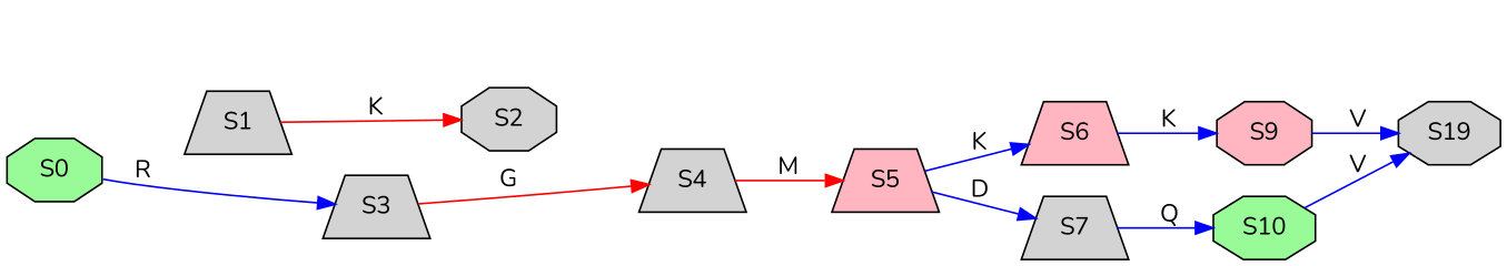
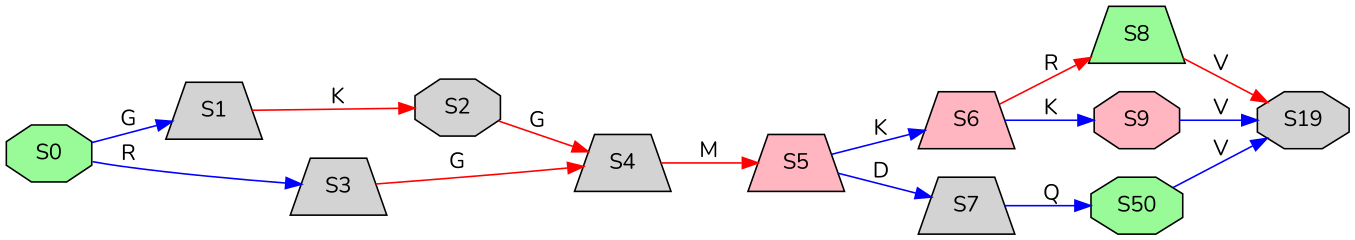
  strict digraph {
    fontname=Nunito
    rankdir=LR
    node [fillcolor=lightgrey fontname=Nunito shape=trapezium style=filled]
    edge [color=blue fontname=Nunito]
    S0 [fillcolor=palegreen shape=octagon]
    S1
    S3
    S2 [shape=octagon]
    S4
    S5 [fillcolor=lightpink]
    S6 [fillcolor=lightpink]
    S7
+   S8 [fillcolor=palegreen]
    S9 [fillcolor=lightpink shape=octagon]
-   S10 [fillcolor=palegreen shape=octagon]
+   S10 [fillcolor=palegreen shape=octagon label=S50]
    n12 [label=S19 shape=octagon]
+   S0 -> S1 [label=G]
    S0 -> S3 [label=R]
    S1 -> S2 [color=red label=K]
    S3 -> S4 [color=red label=G]
+   S2 -> S4 [color=red label=G]
    S4 -> S5 [color=red label=M]
    S5 -> S6 [label=K]
    S5 -> S7 [label=D]
+   S6 -> S8 [color=red label=R]
    S6 -> S9 [label=K]
    S7 -> S10 [label=Q]
+   S8 -> n12 [color=red label=V]
    S9 -> n12 [label=V]
    S10 -> n12 [label=V]
  }
